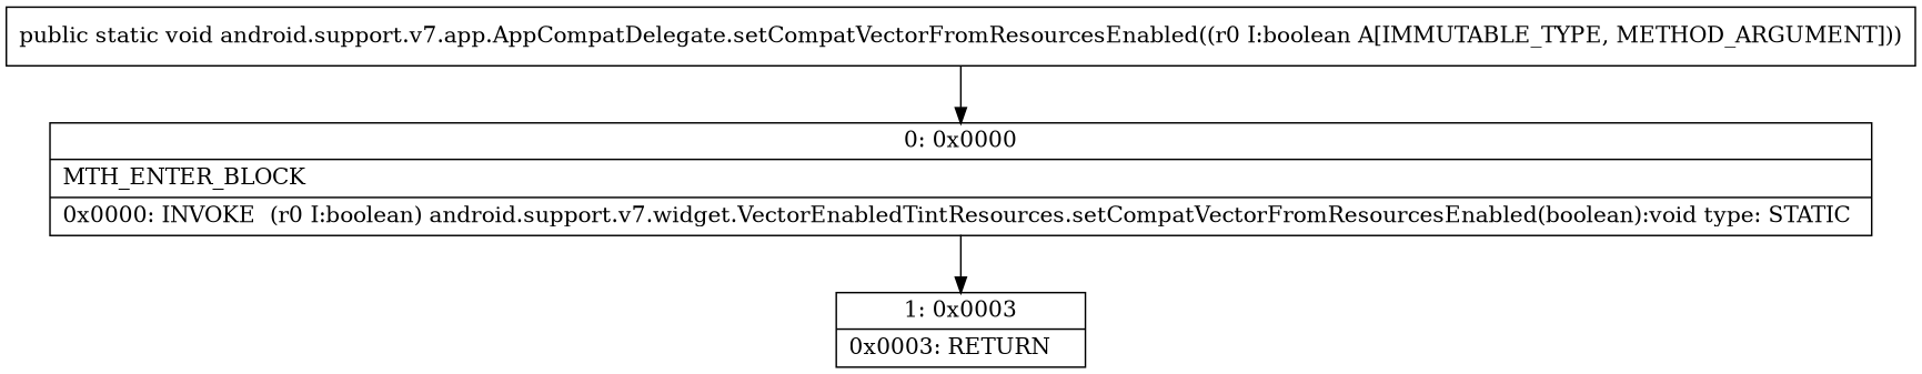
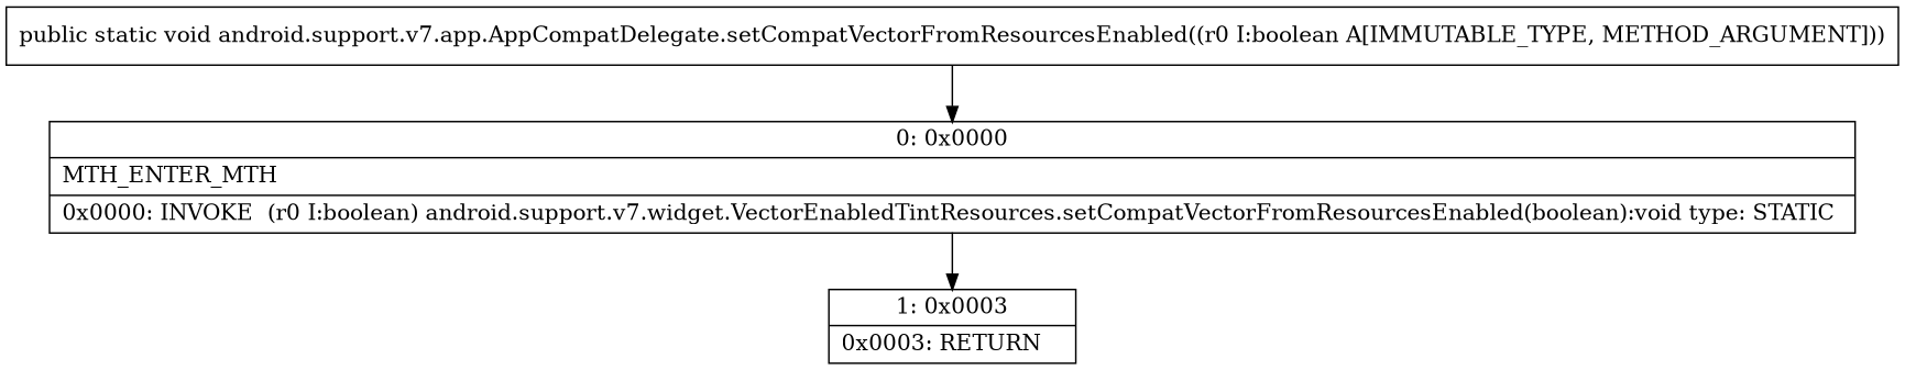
  digraph {
    node [shape=record]
-   n1 [label="{0\:\ 0x0000|MTH_ENTER_BLOCK\l|0x0000: INVOKE  (r0 I:boolean) android.support.v7.widget.VectorEnabledTintResources.setCompatVectorFromResourcesEnabled(boolean):void type: STATIC \l}"]
+   n1 [label="{0\:\ 0x0000|MTH_ENTER_MTH\l|0x0000: INVOKE  (r0 I:boolean) android.support.v7.widget.VectorEnabledTintResources.setCompatVectorFromResourcesEnabled(boolean):void type: STATIC \l}"]
    n2 [label="{1\:\ 0x0003|0x0003: RETURN   \l}"]
    n3 [label="{public static void android.support.v7.app.AppCompatDelegate.setCompatVectorFromResourcesEnabled((r0 I:boolean A[IMMUTABLE_TYPE, METHOD_ARGUMENT])) }"]
    n1 -> n2
    n3 -> n1
  }
